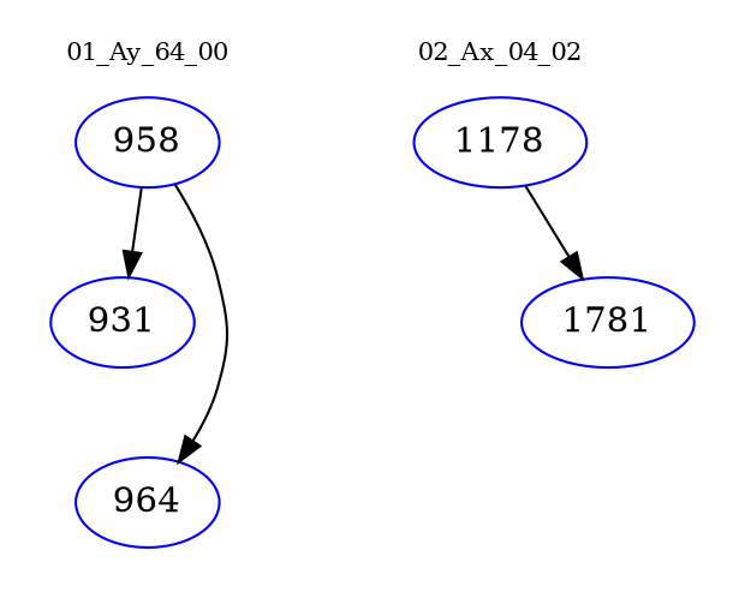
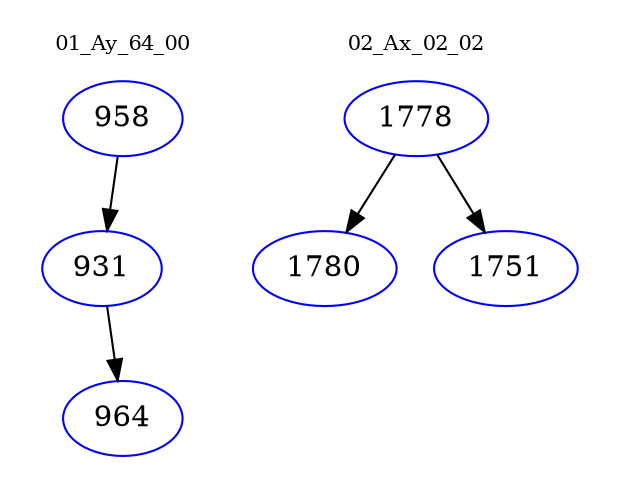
  digraph {
    node [color=blue]
    edge [color=black]
    n1 [label=958]
    n2 [label=931]
    n3 [label=964]
-   n4 [label=1178]
-   n6 [label=1781]
+   n4 [label=1778]
+   n5 [label=1780]
+   n6 [label=1751]
    subgraph cluster_1 {
      color=white
      fontsize=10
      label="01_Ay_64_00"
      n1
      n2
      n3
    }
    subgraph cluster_2 {
      color=white
      fontsize=10
-     label="02_Ax_04_02"
+     label="02_Ax_02_02"
      n4
+     n5
      n6
    }
    n1 -> n2
-   n1 -> n3
+   n2 -> n3
+   n4 -> n5
    n4 -> n6
  }
